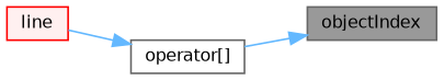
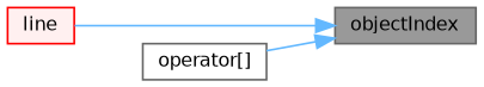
  digraph {
    rankdir=RL
    node [fontname=Helvetica fontsize=10 shape=box style=filled]
    edge [color=steelblue1 dir=back fontname=Helvetica fontsize=10 labelfontname=Helvetica labelfontsize=10 style=solid]
    n1 [color=gray40 fillcolor=grey60 fontcolor=black height=0.2 label=objectIndex width=0.4]
    n2 [color=red fillcolor="#FFF0F0" height=0.2 label=line width=0.4]
    n3 [color=grey40 fillcolor=white height=0.2 label="operator[]" width=0.4]
-   n3 -> n2
+   n1 -> n2
    n1 -> n3
  }
